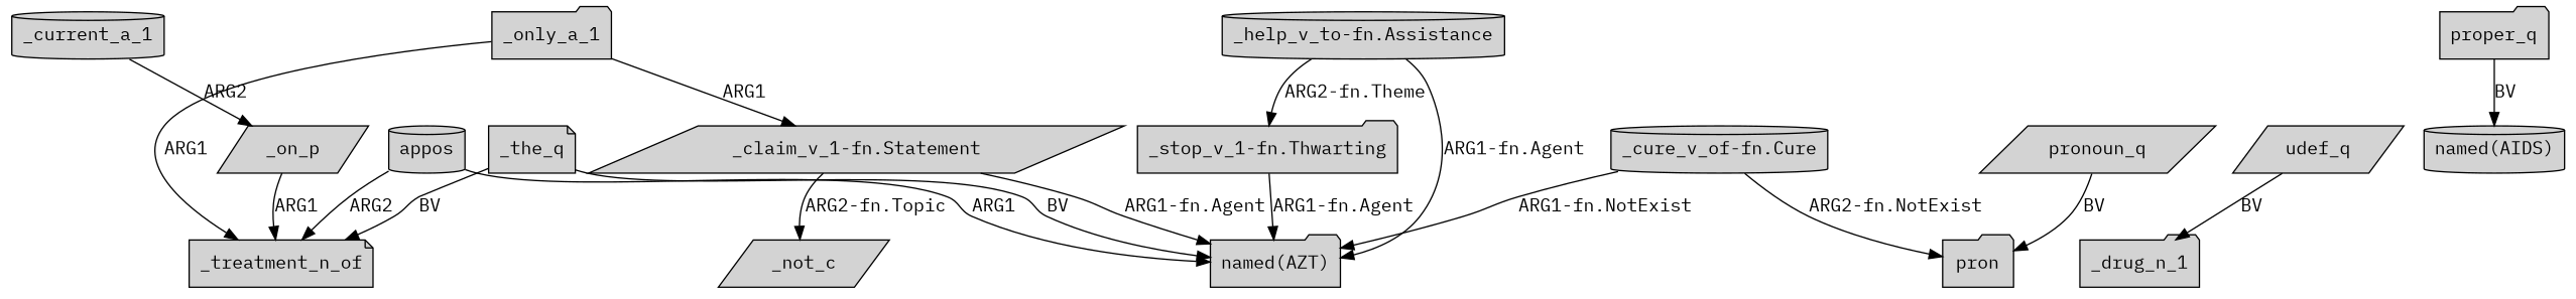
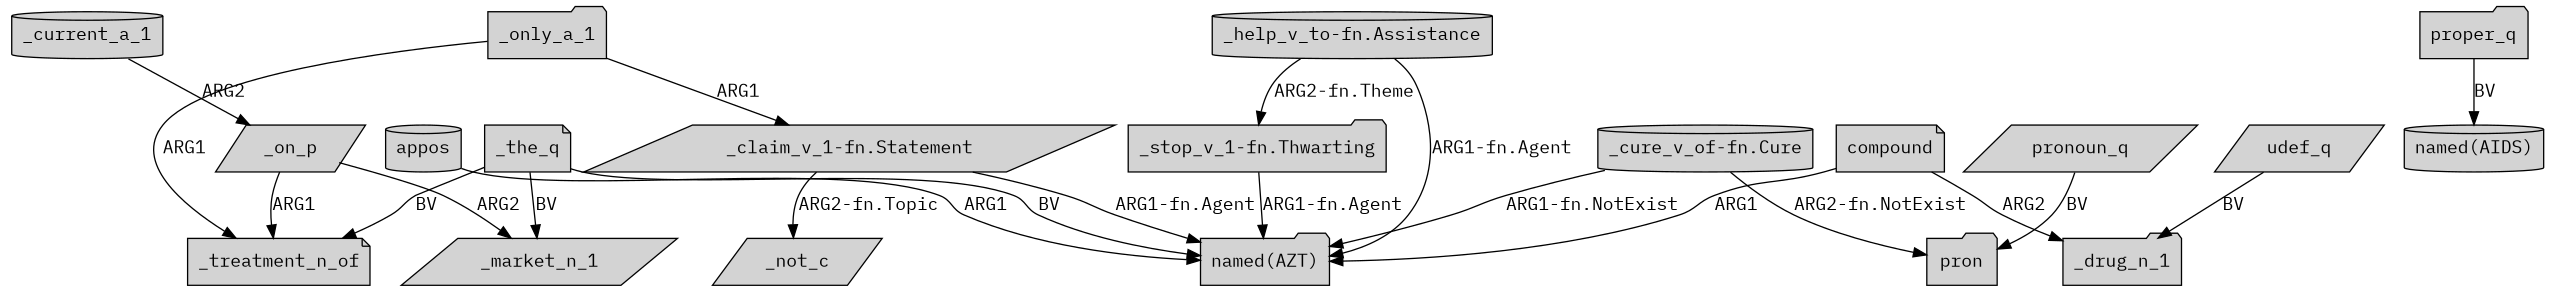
  digraph {
    fontname="IBM Plex Mono"
    node [fontname="IBM Plex Mono" shape=folder style=filled]
    edge [fontname="IBM Plex Mono"]
    "_stop_v_1-fn.Thwarting"
    "named(AZT)"
    _current_a_1 [shape=cylinder]
    _on_p [shape=parallelogram]
    _treatment_n_of [shape=note]
+   _market_n_1 [shape=parallelogram]
    appos [shape=cylinder]
    "named(AIDS)" [shape=cylinder]
    proper_q
    _the_q [shape=note]
    "_help_v_to-fn.Assistance" [shape=cylinder]
    "_cure_v_of-fn.Cure" [shape=cylinder]
    pron
    udef_q [shape=parallelogram]
    _drug_n_1
+   compound [shape=note]
    pronoun_q [shape=parallelogram]
    _only_a_1
    "_claim_v_1-fn.Statement" [shape=parallelogram]
    _not_c [shape=parallelogram]
    "_stop_v_1-fn.Thwarting" -> "named(AZT)" [label="ARG1-fn.Agent"]
    _current_a_1 -> _on_p [label=ARG2]
    _on_p -> _treatment_n_of [label=ARG1]
+   _on_p -> _market_n_1 [label=ARG2]
    appos -> "named(AZT)" [label=ARG1]
-   appos -> _treatment_n_of [label=ARG2]
    proper_q -> "named(AIDS)" [label=BV]
    _the_q -> "named(AZT)" [label=BV]
    _the_q -> _treatment_n_of [label=BV]
+   _the_q -> _market_n_1 [label=BV]
    "_help_v_to-fn.Assistance" -> "_stop_v_1-fn.Thwarting" [label="ARG2-fn.Theme"]
    "_help_v_to-fn.Assistance" -> "named(AZT)" [label="ARG1-fn.Agent"]
    "_cure_v_of-fn.Cure" -> "named(AZT)" [label="ARG1-fn.NotExist"]
    "_cure_v_of-fn.Cure" -> pron [label="ARG2-fn.NotExist"]
    udef_q -> _drug_n_1 [label=BV]
+   compound -> "named(AZT)" [label=ARG1]
+   compound -> _drug_n_1 [label=ARG2]
    pronoun_q -> pron [label=BV]
    _only_a_1 -> _treatment_n_of [label=ARG1]
    _only_a_1 -> "_claim_v_1-fn.Statement" [label=ARG1]
    "_claim_v_1-fn.Statement" -> "named(AZT)" [label="ARG1-fn.Agent"]
    "_claim_v_1-fn.Statement" -> _not_c [label="ARG2-fn.Topic"]
  }
